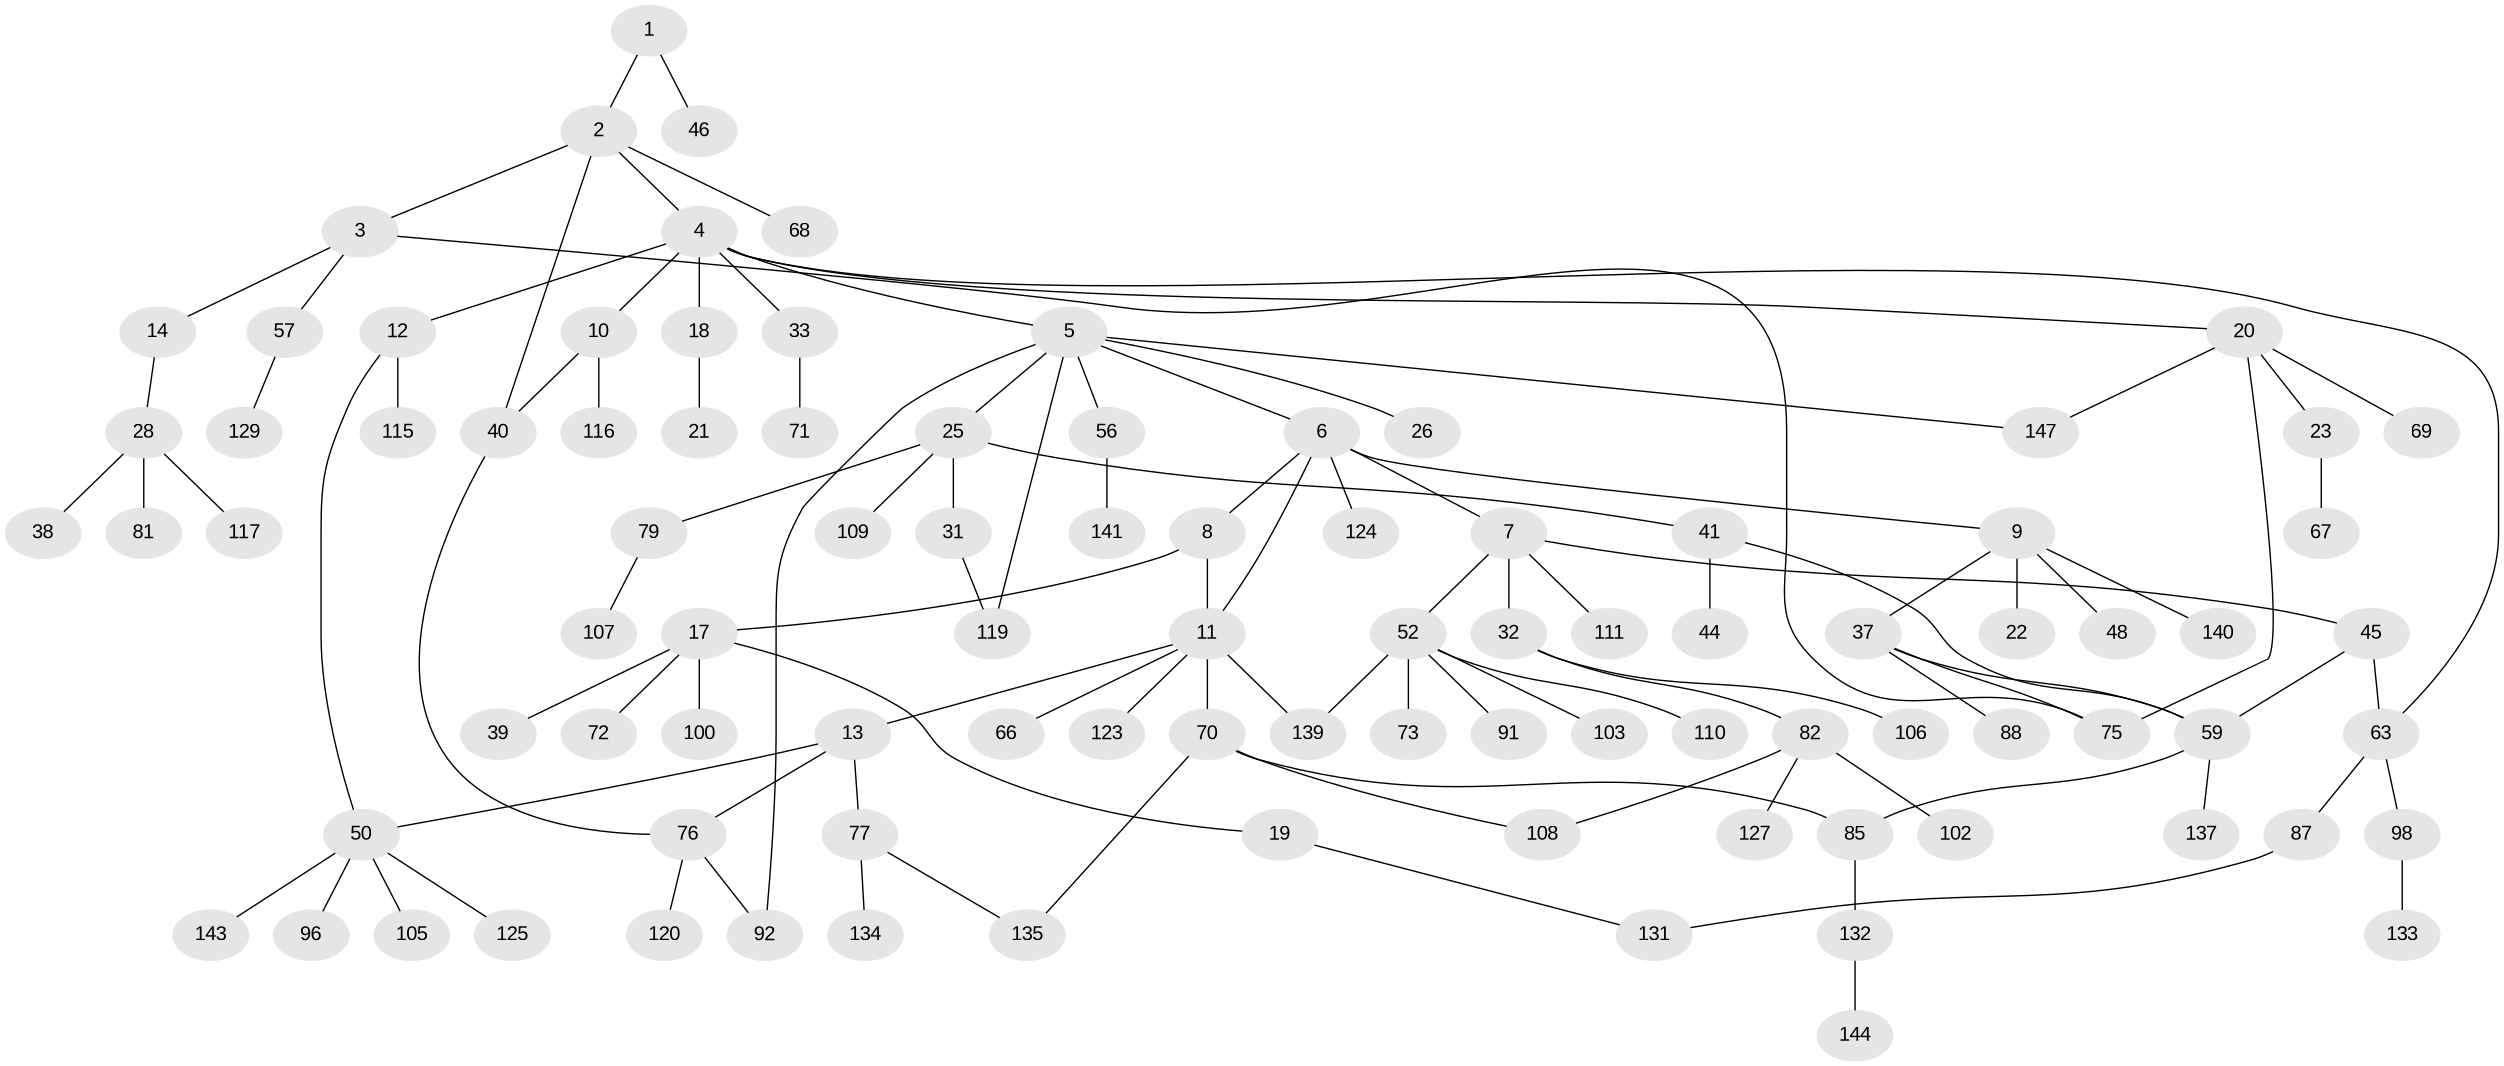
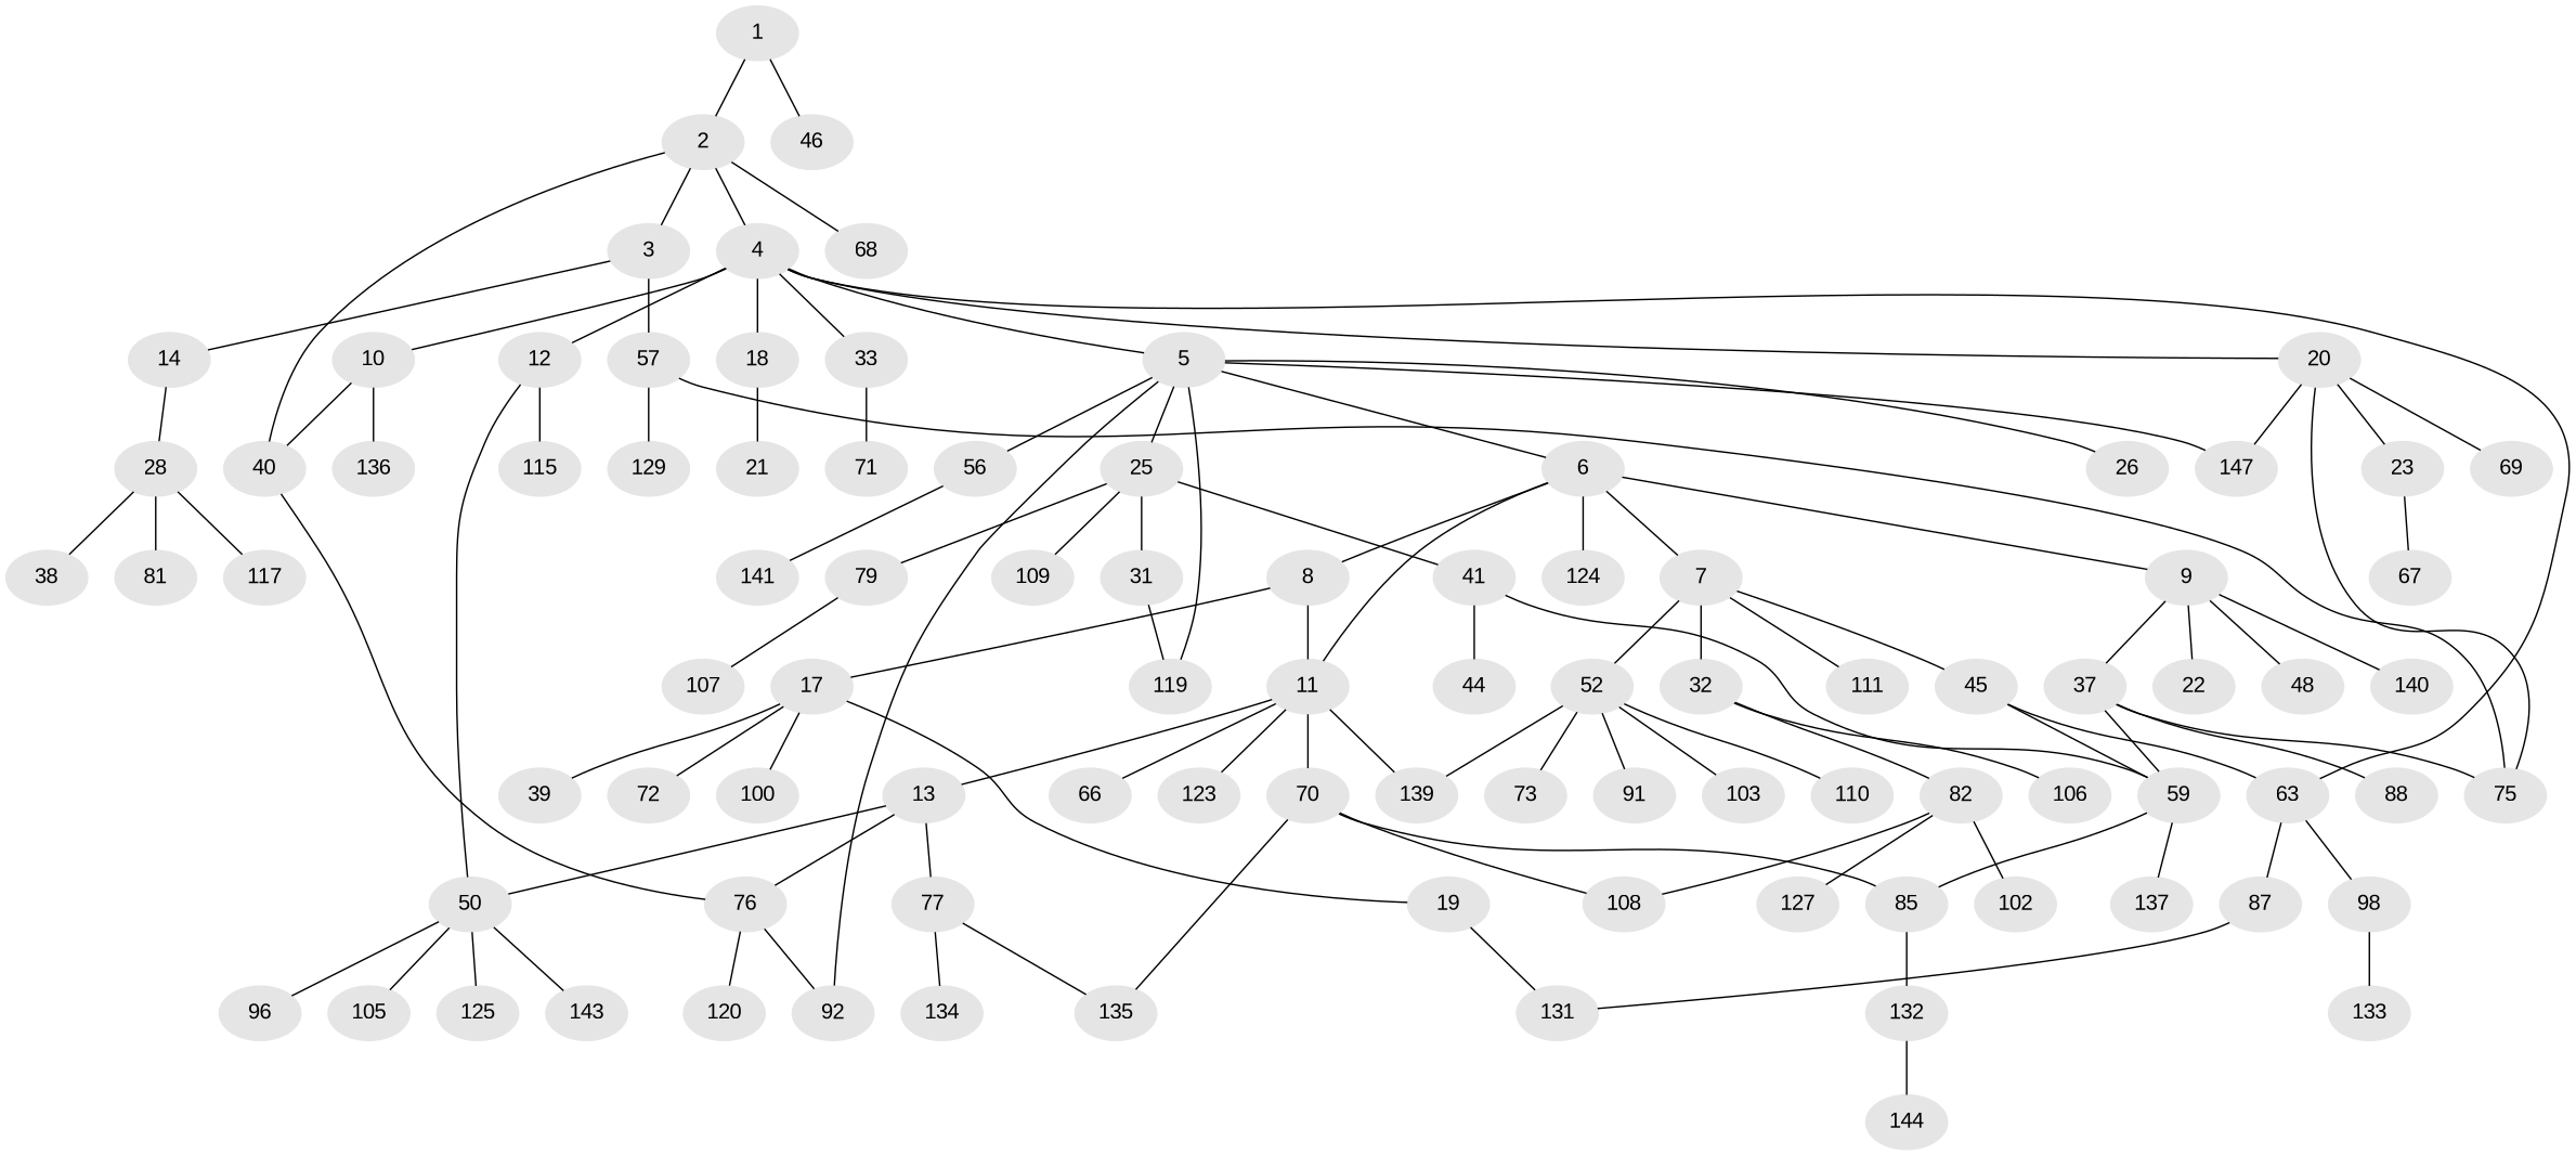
  graph {
    fontname="Liberation Sans"
    node [color=gray90 fontname="Liberation Sans" style=filled]
    edge [fontname="Liberation Sans"]
    1 [super="+146"]
    2
    46
    3 [super="+27"]
    4 [super="+15"]
    40
    68 [super="+136"]
    14 [super="+24"]
    57 [super="+58"]
    75 [super="+95"]
    5 [super="+55"]
    10 [super="+118"]
    12 [super="+16"]
    18 [super="+51"]
    20 [super="+114"]
    33 [super="+74"]
    63 [super="+84"]
    76 [super="+90"]
    28 [super="+54"]
    129
    6 [super="+80"]
    25 [super="+29"]
    26 [super="+53"]
    56 [super="+142"]
    119
    147
    92
-   116
+   116 [label=136]
    50 [super="+86"]
    115
    21 [super="+94"]
    23 [super="+42"]
    69
    71
    87 [super="+126"]
    98 [super="+128"]
    7 [super="+36"]
    8 [super="+61"]
    9 [super="+49"]
    11 [super="+30"]
    124
    31 [super="+89"]
    41
    79
    109
    141
    32 [super="+34"]
    45 [super="+47"]
    52 [super="+64"]
    111
    17 [super="+65"]
    22 [super="+35"]
    37 [super="+112"]
    48
    140
    13 [super="+83"]
    66
    70 [super="+93"]
    123
    139
    82 [super="+101"]
    106
    59 [super="+62"]
    73
    91
    103
    110
    19 [super="+97"]
    39
    72
    100 [super="+130"]
    88
    77 [super="+78"]
    85 [super="+121"]
    108 [super="+138"]
    135
    96
    105
    125
    143
    120
    134
    38
    81
    117
    131
    67
    44 [super="+104"]
    107 [super="+145"]
    102
    127
    137
    132
    133
    144
    1 -- 2
    1 -- 46
    2 -- 3
    2 -- 4
    2 -- 40
    2 -- 68
    3 -- 14
    3 -- 57
-   3 -- 75
+   57 -- 75
    4 -- 5
    4 -- 10
    4 -- 12
    4 -- 18
    4 -- 20
    4 -- 33
    4 -- 63
    40 -- 76
    14 -- 28
    57 -- 129
    5 -- 6
    5 -- 25
    5 -- 26
    5 -- 56
    5 -- 119
    5 -- 147
    5 -- 92
    10 -- 40
    10 -- 116
    12 -- 50
    12 -- 115
    18 -- 21
    20 -- 75
    20 -- 147
    20 -- 23
    20 -- 69
    33 -- 71
    63 -- 87
    63 -- 98
    76 -- 92
    76 -- 120
    28 -- 38
    28 -- 81
    28 -- 117
    6 -- 7
    6 -- 8
    6 -- 9
    6 -- 11
    6 -- 124 [weight=2]
    25 -- 31
    25 -- 41
    25 -- 79
    25 -- 109
    56 -- 141
    50 -- 96
    50 -- 105
    50 -- 125
    50 -- 143
    23 -- 67
    87 -- 131
    98 -- 133
    7 -- 32
    7 -- 45
    7 -- 52
    7 -- 111
    8 -- 11
    8 -- 17
    9 -- 22
    9 -- 37
    9 -- 48
    9 -- 140
    11 -- 13
    11 -- 66
    11 -- 70
    11 -- 123
    11 -- 139
    31 -- 119
    41 -- 59
    41 -- 44
    79 -- 107
    32 -- 82
    32 -- 106
    45 -- 63
    45 -- 59
    52 -- 139
    52 -- 73
    52 -- 91
    52 -- 103
    52 -- 110
    17 -- 19
    17 -- 39
    17 -- 72
    17 -- 100
    37 -- 75
    37 -- 59
    37 -- 88
    13 -- 76
    13 -- 50
    13 -- 77 [weight=2]
    70 -- 85
    70 -- 108
    70 -- 135
    82 -- 108
    82 -- 102
    82 -- 127
    59 -- 85
    59 -- 137
    19 -- 131
    77 -- 135
    77 -- 134
    85 -- 132
    132 -- 144
  }
